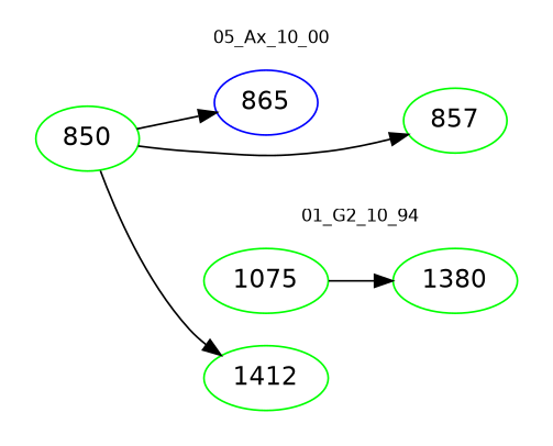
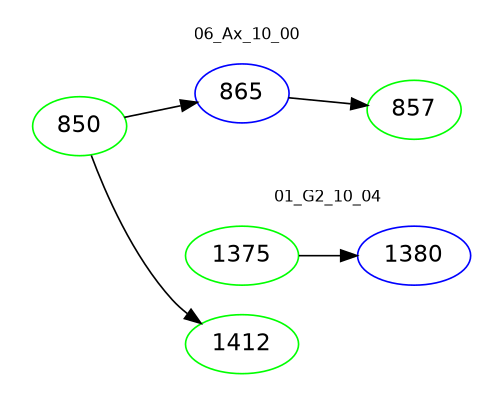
  digraph {
    fontname="DejaVu Sans"
    rankdir=LR
    node [color=green fontname="DejaVu Sans"]
    edge [color=black fontname="DejaVu Sans"]
    n1 [label=850]
    n2 [label=857]
    n3 [color=blue label=865]
-   n4 [label=1075]
-   n5 [label=1380]
+   n4 [label=1375]
+   n5 [color=blue label=1380]
    n6 [label=1412]
    subgraph cluster_1 {
      color=white
      fontsize=10
-     label="05_Ax_10_00"
+     label="06_Ax_10_00"
      n1
      n2
      n3
    }
    subgraph cluster_2 {
      color=white
      fontsize=10
-     label="01_G2_10_94"
+     label="01_G2_10_04"
      n4
      n5
      n6
    }
-   n1 -> n2
+   n3 -> n2
    n1 -> n3
    n1 -> n6
    n4 -> n5
  }
